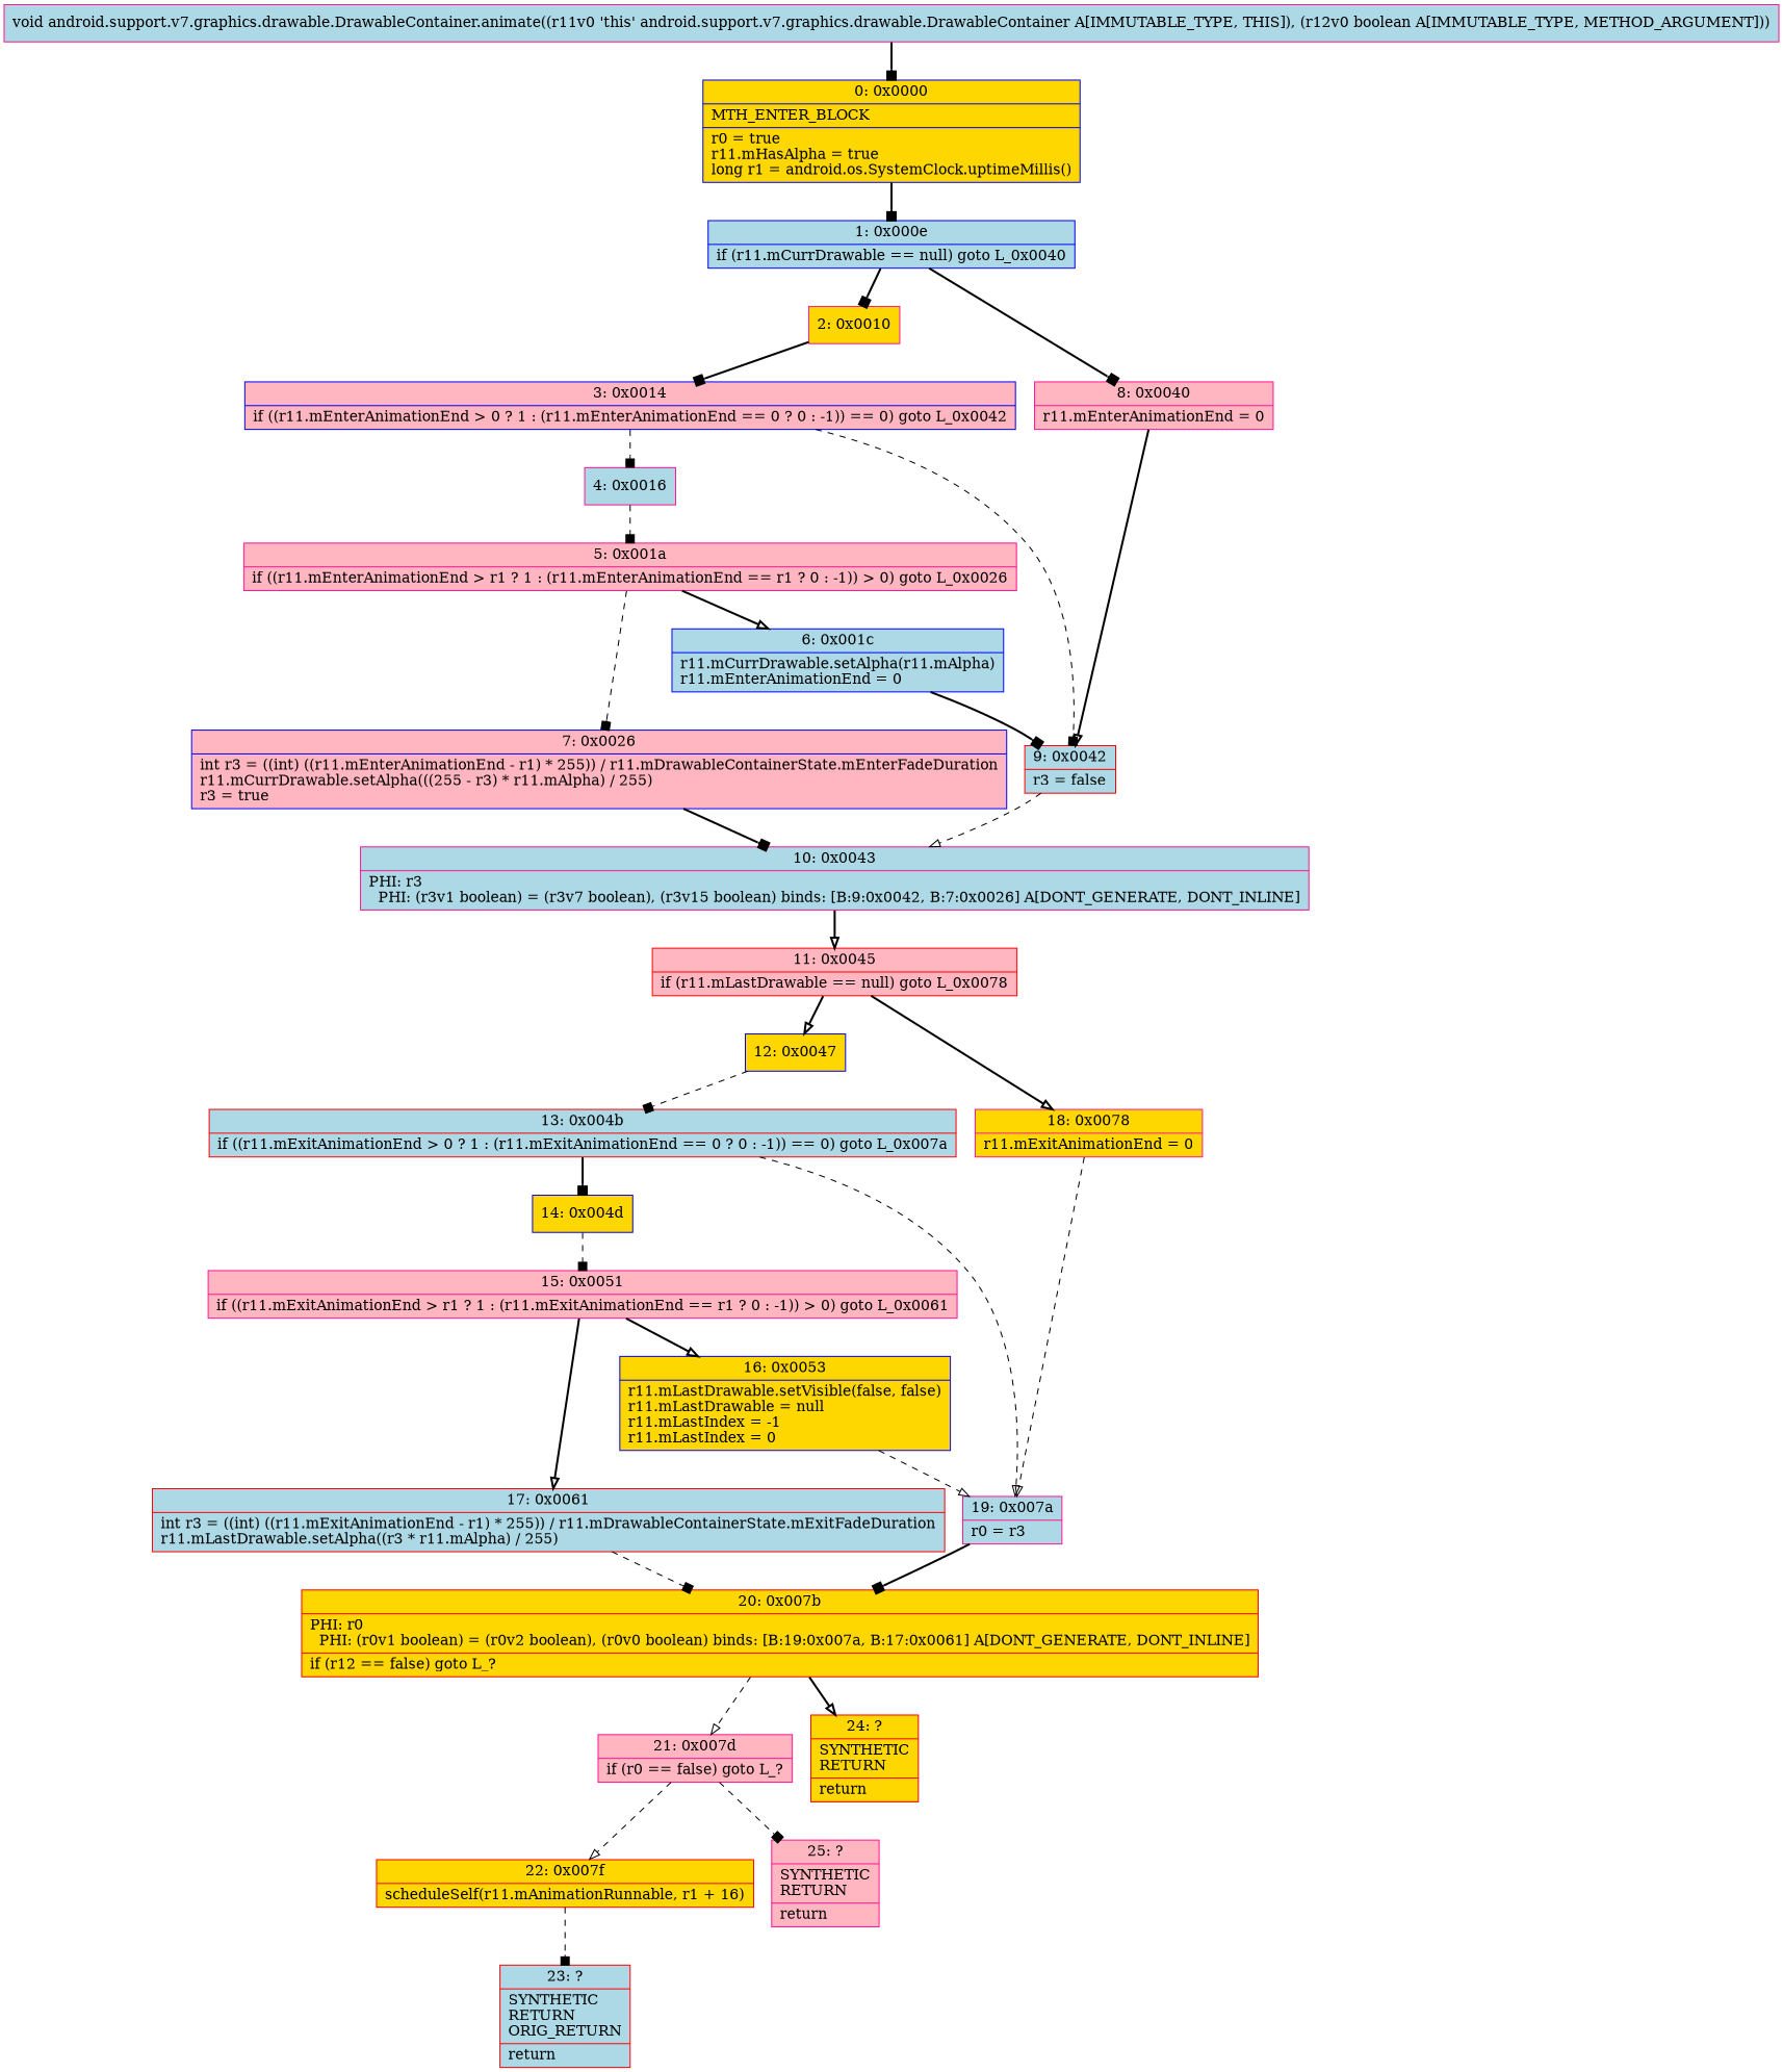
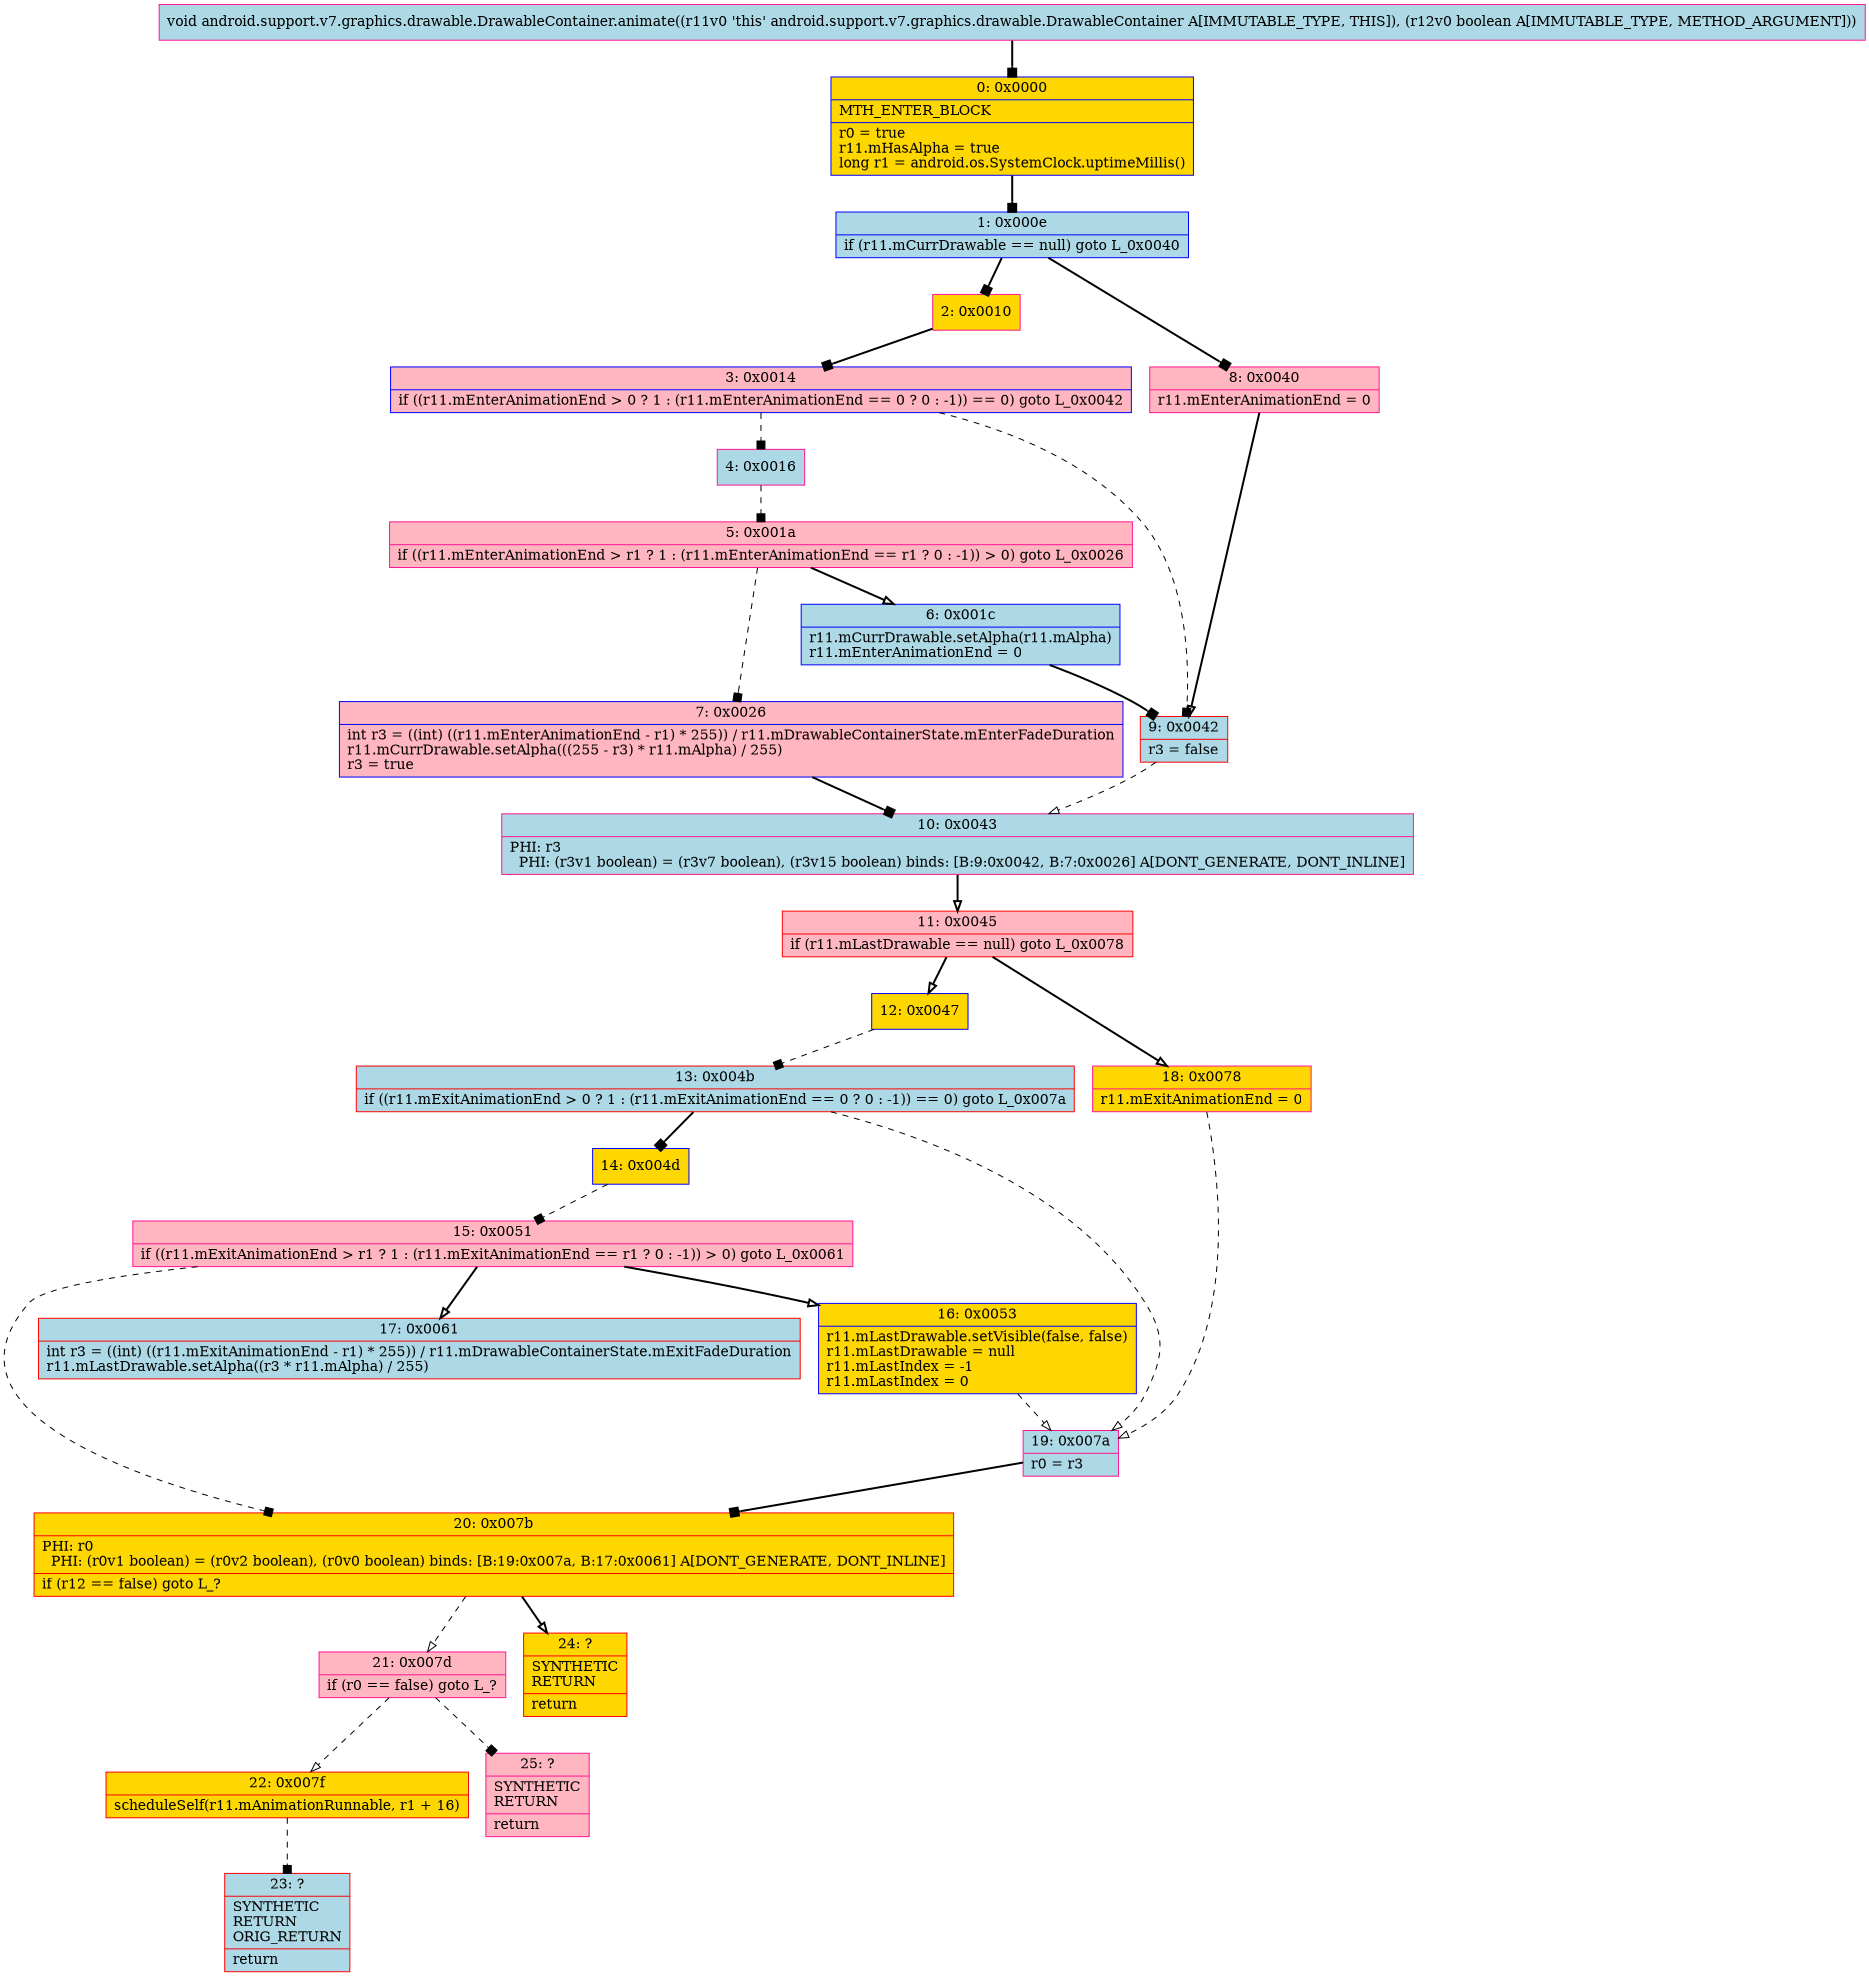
  digraph {
    node [color=deeppink fillcolor=lightblue shape=record style=filled]
    edge [arrowhead=box style=bold]
    n1 [color=blue fillcolor=gold label="{0\:\ 0x0000|MTH_ENTER_BLOCK\l|r0 = true\lr11.mHasAlpha = true\llong r1 = android.os.SystemClock.uptimeMillis()\l}"]
    n2 [color=blue label="{1\:\ 0x000e|if (r11.mCurrDrawable == null) goto L_0x0040\l}"]
    n3 [fillcolor=gold label="{2\:\ 0x0010}"]
    n4 [fillcolor=lightpink label="{8\:\ 0x0040|r11.mEnterAnimationEnd = 0\l}"]
    n5 [color=blue fillcolor=lightpink label="{3\:\ 0x0014|if ((r11.mEnterAnimationEnd \> 0 ? 1 : (r11.mEnterAnimationEnd == 0 ? 0 : \-1)) == 0) goto L_0x0042\l}"]
    n6 [color=red label="{9\:\ 0x0042|r3 = false\l}"]
    n7 [label="{4\:\ 0x0016}"]
    n8 [fillcolor=lightpink label="{5\:\ 0x001a|if ((r11.mEnterAnimationEnd \> r1 ? 1 : (r11.mEnterAnimationEnd == r1 ? 0 : \-1)) \> 0) goto L_0x0026\l}"]
    n9 [label="{10\:\ 0x0043|PHI: r3 \l  PHI: (r3v1 boolean) = (r3v7 boolean), (r3v15 boolean) binds: [B:9:0x0042, B:7:0x0026] A[DONT_GENERATE, DONT_INLINE]\l}"]
    n10 [color=blue label="{6\:\ 0x001c|r11.mCurrDrawable.setAlpha(r11.mAlpha)\lr11.mEnterAnimationEnd = 0\l}"]
    n11 [color=blue fillcolor=lightpink label="{7\:\ 0x0026|int r3 = ((int) ((r11.mEnterAnimationEnd \- r1) * 255)) \/ r11.mDrawableContainerState.mEnterFadeDuration\lr11.mCurrDrawable.setAlpha(((255 \- r3) * r11.mAlpha) \/ 255)\lr3 = true\l}"]
    n12 [color=red fillcolor=lightpink label="{11\:\ 0x0045|if (r11.mLastDrawable == null) goto L_0x0078\l}"]
    n13 [color=blue fillcolor=gold label="{12\:\ 0x0047}"]
    n14 [fillcolor=gold label="{18\:\ 0x0078|r11.mExitAnimationEnd = 0\l}"]
    n15 [color=red label="{13\:\ 0x004b|if ((r11.mExitAnimationEnd \> 0 ? 1 : (r11.mExitAnimationEnd == 0 ? 0 : \-1)) == 0) goto L_0x007a\l}"]
    n16 [label="{19\:\ 0x007a|r0 = r3\l}"]
    n17 [color=blue fillcolor=gold label="{14\:\ 0x004d}"]
    n18 [fillcolor=lightpink label="{15\:\ 0x0051|if ((r11.mExitAnimationEnd \> r1 ? 1 : (r11.mExitAnimationEnd == r1 ? 0 : \-1)) \> 0) goto L_0x0061\l}"]
    n19 [color=red fillcolor=gold label="{20\:\ 0x007b|PHI: r0 \l  PHI: (r0v1 boolean) = (r0v2 boolean), (r0v0 boolean) binds: [B:19:0x007a, B:17:0x0061] A[DONT_GENERATE, DONT_INLINE]\l|if (r12 == false) goto L_?\l}"]
    n20 [color=blue fillcolor=gold label="{16\:\ 0x0053|r11.mLastDrawable.setVisible(false, false)\lr11.mLastDrawable = null\lr11.mLastIndex = \-1\lr11.mLastIndex = 0\l}"]
    n21 [color=red label="{17\:\ 0x0061|int r3 = ((int) ((r11.mExitAnimationEnd \- r1) * 255)) \/ r11.mDrawableContainerState.mExitFadeDuration\lr11.mLastDrawable.setAlpha((r3 * r11.mAlpha) \/ 255)\l}"]
    n22 [fillcolor=lightpink label="{21\:\ 0x007d|if (r0 == false) goto L_?\l}"]
    n23 [color=red fillcolor=gold label="{24\:\ ?|SYNTHETIC\lRETURN\l|return\l}"]
    n24 [color=red fillcolor=gold label="{22\:\ 0x007f|scheduleSelf(r11.mAnimationRunnable, r1 + 16)\l}"]
    n25 [fillcolor=lightpink label="{25\:\ ?|SYNTHETIC\lRETURN\l|return\l}"]
    n26 [color=red label="{23\:\ ?|SYNTHETIC\lRETURN\lORIG_RETURN\l|return\l}"]
    n27 [label="{void android.support.v7.graphics.drawable.DrawableContainer.animate((r11v0 'this' android.support.v7.graphics.drawable.DrawableContainer A[IMMUTABLE_TYPE, THIS]), (r12v0 boolean A[IMMUTABLE_TYPE, METHOD_ARGUMENT])) }"]
    n1 -> n2
    n2 -> n3
    n2 -> n4
    n3 -> n5
    n4 -> n6 [arrowhead=onormal]
    n5 -> n6 [style=dashed]
    n5 -> n7 [style=dashed]
    n6 -> n9 [arrowhead=onormal style=dashed]
    n7 -> n8 [style=dashed]
    n8 -> n10 [arrowhead=onormal]
    n8 -> n11 [style=dashed]
    n9 -> n12 [arrowhead=onormal]
    n10 -> n6
    n11 -> n9
    n12 -> n13 [arrowhead=onormal]
    n12 -> n14 [arrowhead=onormal]
    n13 -> n15 [style=dashed]
    n14 -> n16 [arrowhead=onormal style=dashed]
    n15 -> n16 [arrowhead=onormal style=dashed]
    n15 -> n17
    n16 -> n19
    n17 -> n18 [style=dashed]
    n18 -> n20 [arrowhead=onormal]
    n18 -> n21 [arrowhead=onormal]
    n19 -> n22 [arrowhead=onormal style=dashed]
    n19 -> n23 [arrowhead=onormal]
    n20 -> n16 [arrowhead=onormal style=dashed]
-   n21 -> n19 [style=dashed]
+   n18 -> n19 [style=dashed]
    n22 -> n24 [arrowhead=onormal style=dashed]
    n22 -> n25 [style=dashed]
    n24 -> n26 [style=dashed]
    n27 -> n1
  }
